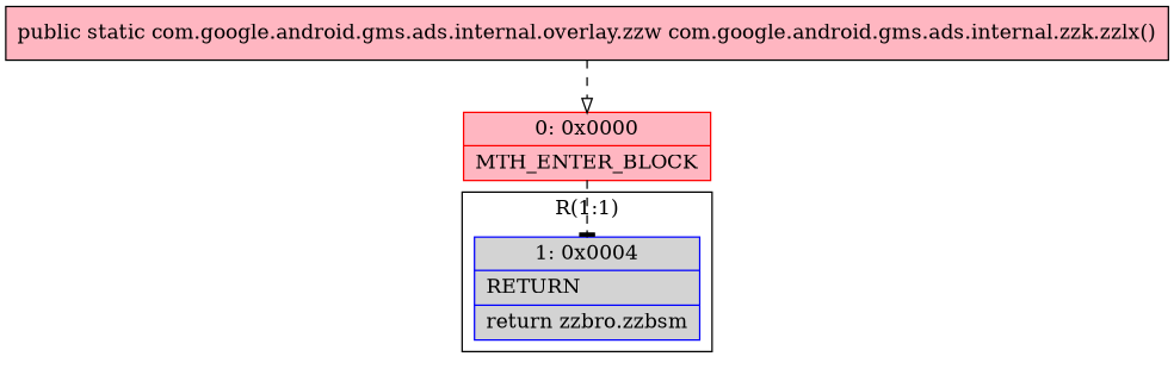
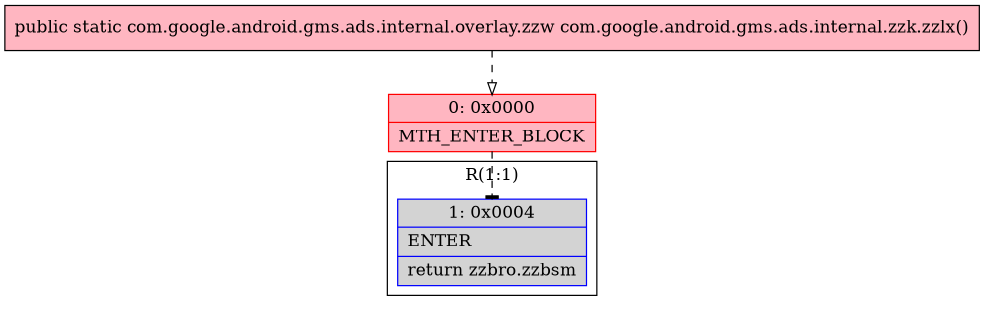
  digraph {
    node [shape=record style=filled fillcolor=lightpink]
    edge [style=dashed]
-   n1 [color=blue label="{1\:\ 0x0004|RETURN\l|return zzbro.zzbsm\l}" fillcolor=lightgrey]
+   n1 [color=blue label="{1\:\ 0x0004|ENTER\l|return zzbro.zzbsm\l}" fillcolor=lightgrey]
    n2 [color=red label="{0\:\ 0x0000|MTH_ENTER_BLOCK\l}"]
    n3 [label="{public static com.google.android.gms.ads.internal.overlay.zzw com.google.android.gms.ads.internal.zzk.zzlx() }"]
    subgraph cluster_1 {
      label="R(1:1)"
      n1
    }
    n2 -> n1 [arrowhead=tee]
    n3 -> n2 [arrowhead=onormal]
  }
